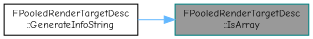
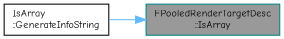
  digraph {
    rankdir=RL
    fontname="Comic Neue"
    node [fontname="Comic Neue" fontsize=10 shape=box style=filled]
    n1 [color=teal fillcolor=grey60 fontcolor=black height=0.2 label="FPooledRenderTargetDesc\l::IsArray" width=0.4]
-   n2 [color=black fillcolor=white height=0.2 label="FPooledRenderTargetDesc\l::GenerateInfoString" width=0.4]
+   n2 [color=black fillcolor=white height=0.2 label="IsArray\l::GenerateInfoString" width=0.4]
    n1 -> n2 [color=steelblue1 dir=back fontname="Comic Neue" fontsize=10 labelfontname=Helvetica labelfontsize=10 style=solid]
  }
